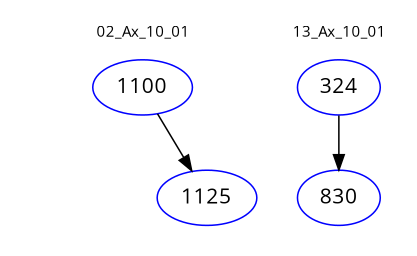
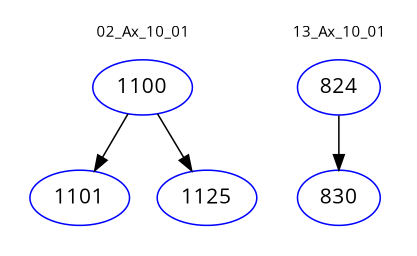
  digraph {
    fontname="Open Sans"
    node [color=blue fontname="Open Sans"]
    edge [color=black fontname="Open Sans"]
    n1 [label=1100]
+   n2 [label=1101]
    n3 [label=1125]
-   n4 [label=324]
+   n4 [label=824]
    n5 [label=830]
    subgraph cluster_1 {
      color=white
      fontsize=10
      label="02_Ax_10_01"
      n1
+     n2
      n3
    }
    subgraph cluster_2 {
      color=white
      fontsize=10
      label="13_Ax_10_01"
      n4
      n5
    }
+   n1 -> n2
    n1 -> n3
    n4 -> n5
  }
